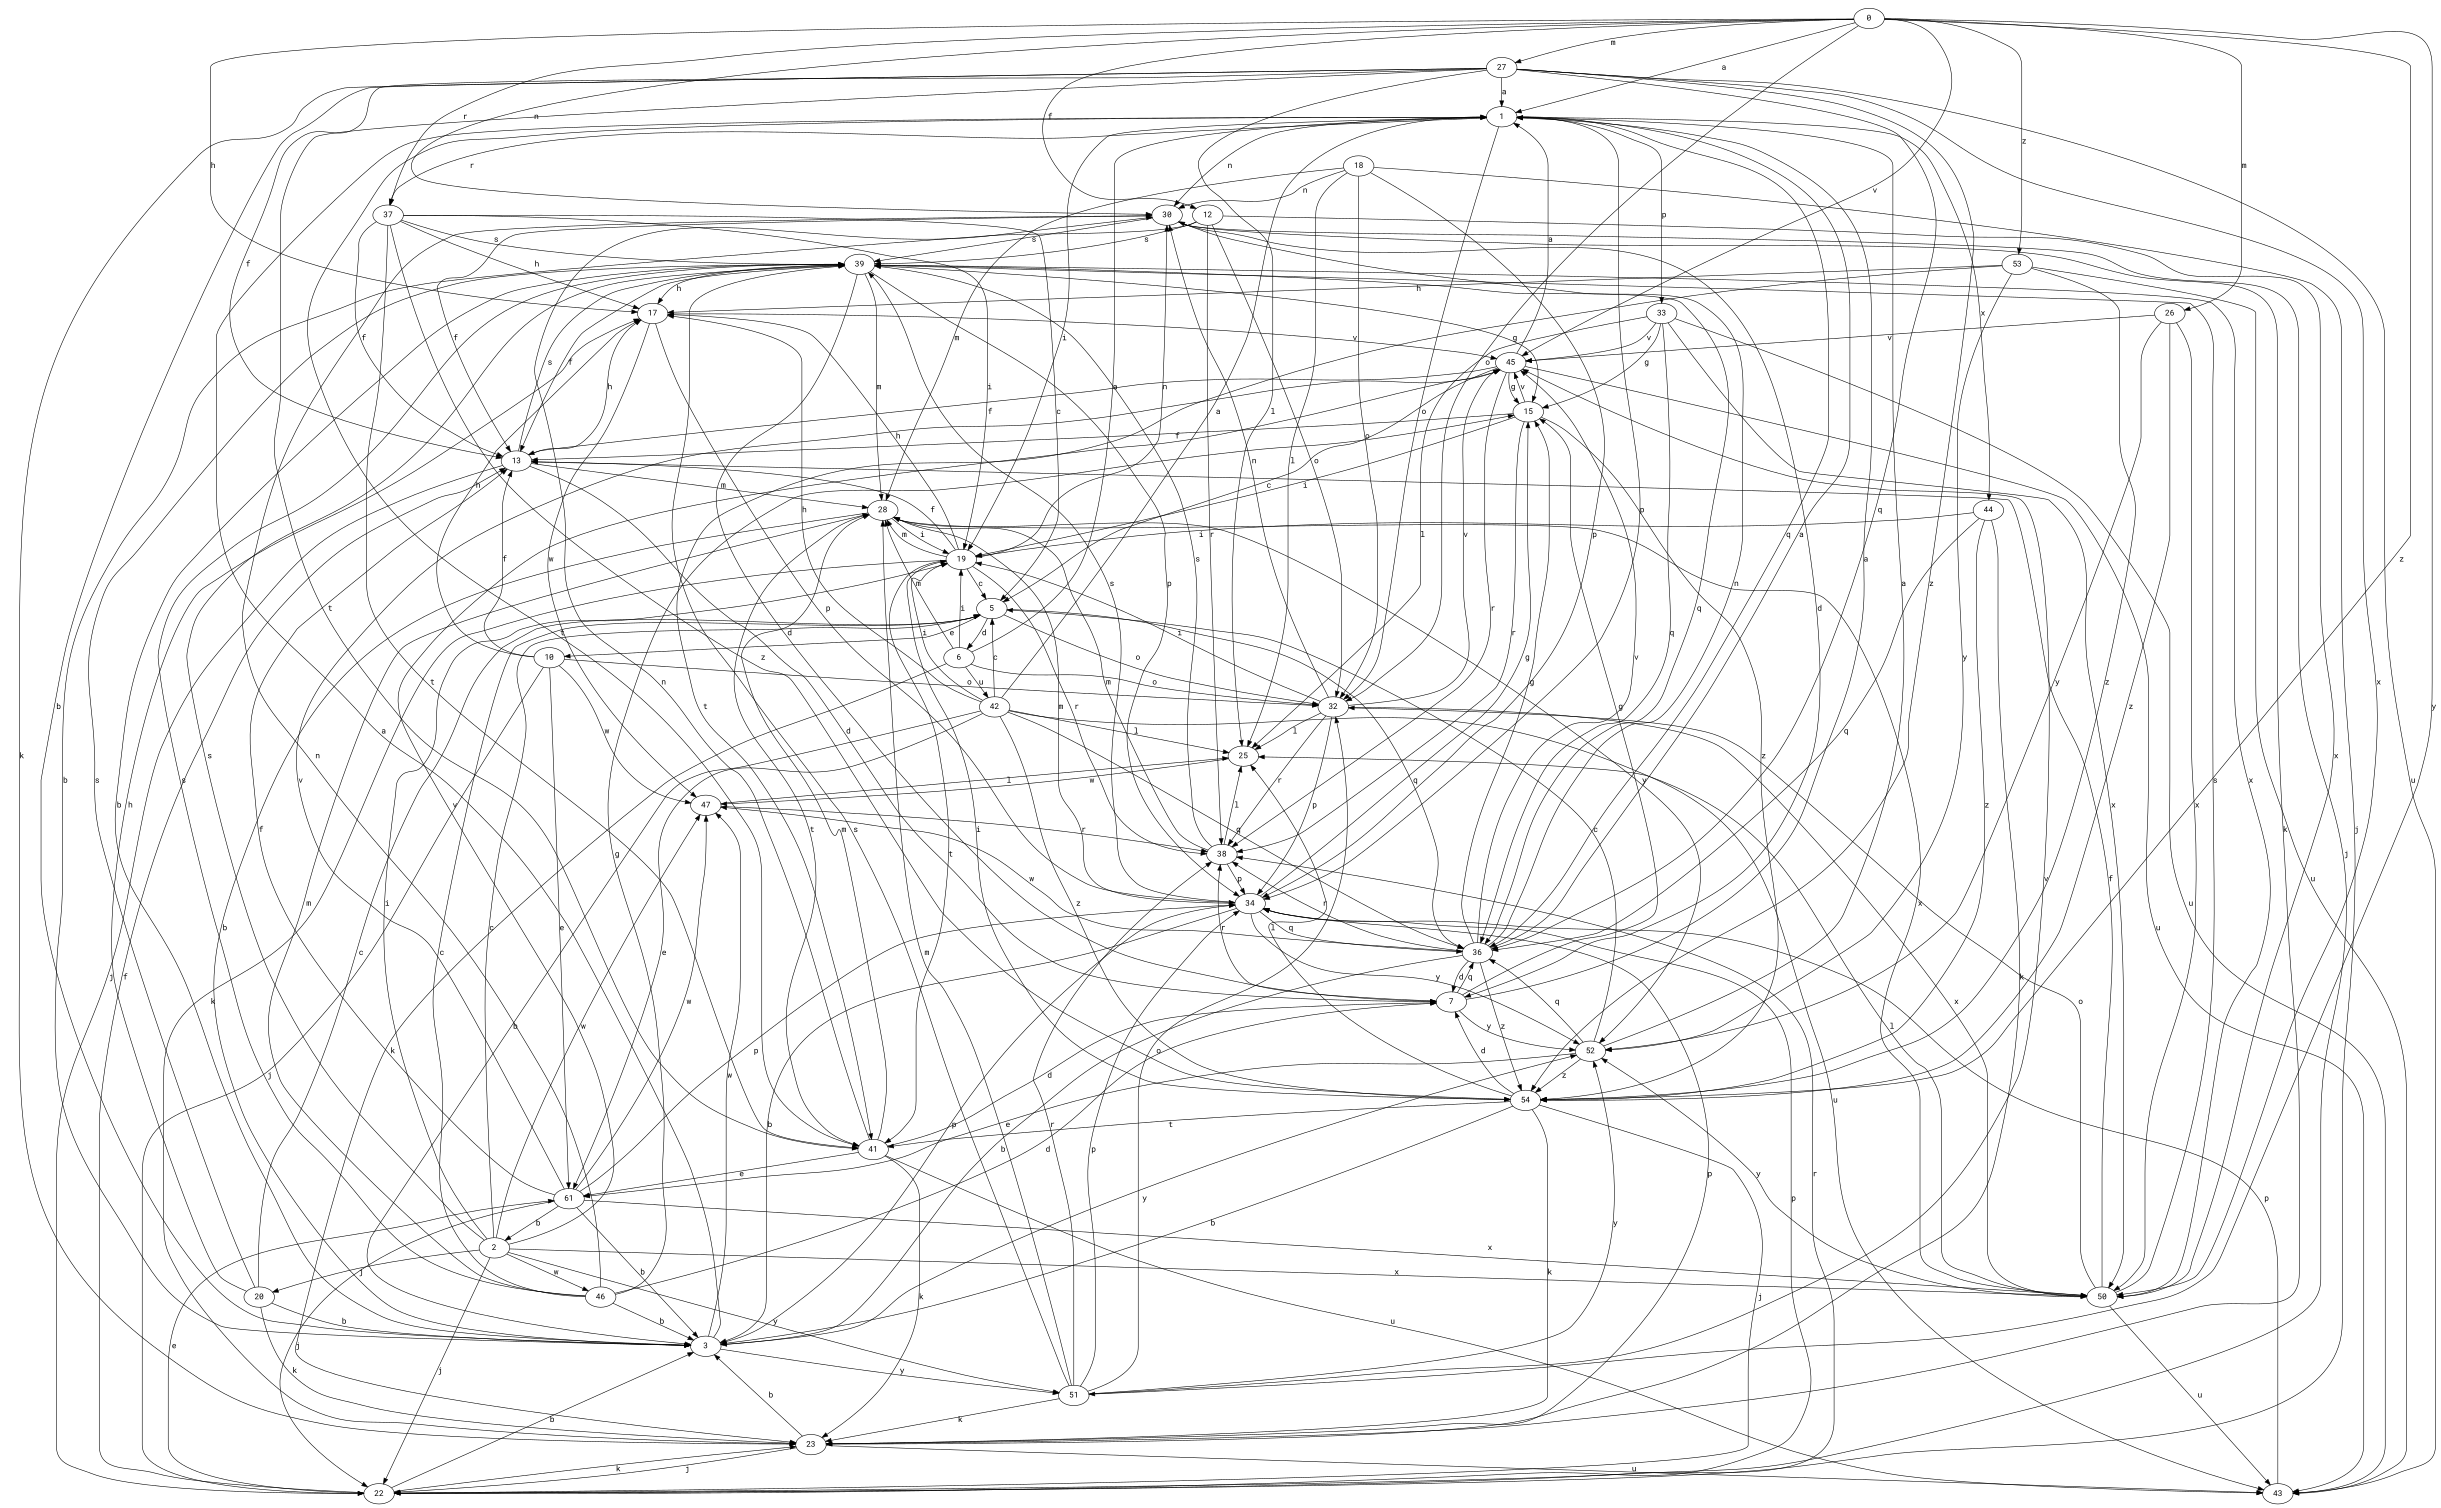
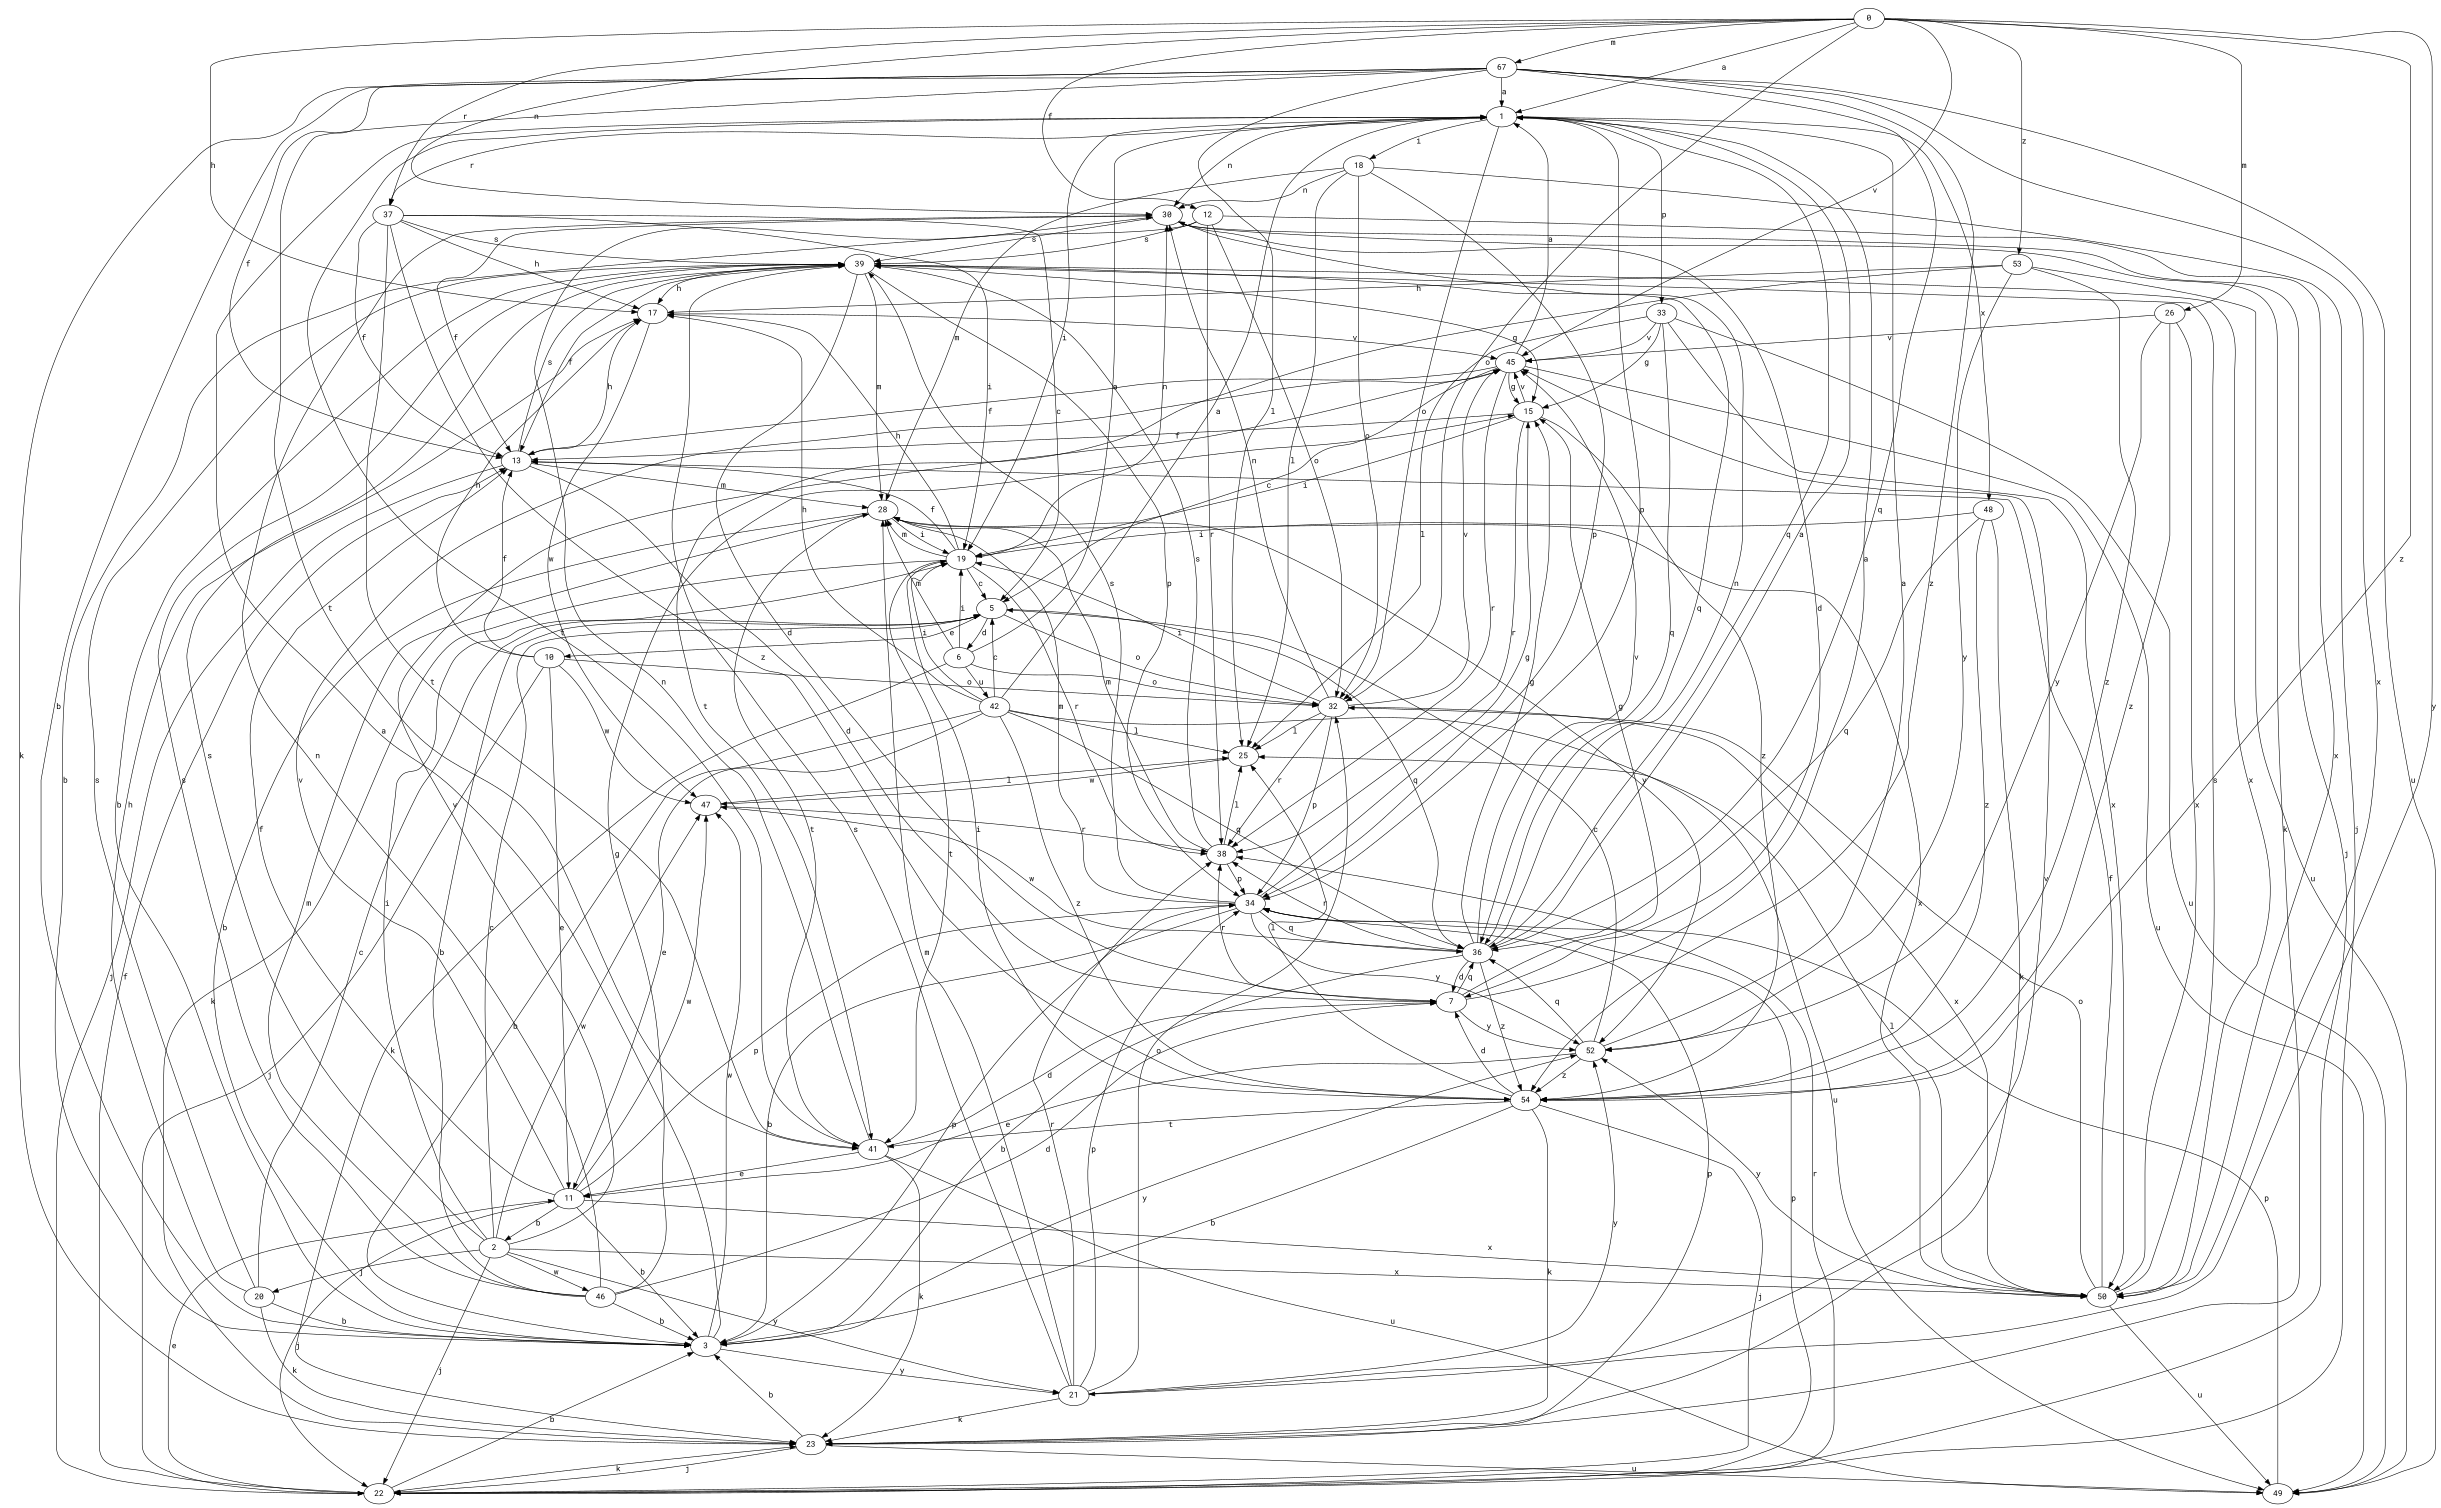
  strict digraph {
    fontname="Roboto Mono"
    node [fontname="Roboto Mono"]
    edge [fontname="Roboto Mono"]
    0
    1
    12
    17
    26
-   27
+   27 [label=67]
    30
    32
    37
    45
-   51
+   51 [label=21]
    53
    54
    18
    19
    33
    34
    36
    41
-   48 [label=44]
+   48
    39
    50
    3
    38
    47
    52
    23
    13
    25
-   43
+   43 [label=49]
    22
    7
    5
    15
    28
-   11 [label=61]
+   11
    2
    20
    46
    6
    10
    42
    0 -> 1 [label=a]
    0 -> 12 [label=f]
    0 -> 17 [label=h]
    0 -> 26 [label=m]
    0 -> 27 [label=m]
    0 -> 30 [label=n]
    0 -> 32 [label=o]
    0 -> 37 [label=r]
    0 -> 45 [label=v]
    0 -> 51 [label=y]
    0 -> 53 [label=z]
    0 -> 54 [label=z]
    1 -> 30 [label=n]
    1 -> 32 [label=o]
    1 -> 37 [label=r]
+   1 -> 18 [label=i]
    1 -> 19 [label=i]
    1 -> 33 [label=p]
    1 -> 34 [label=p]
    1 -> 36 [label=q]
    1 -> 41 [label=t]
    1 -> 48 [label=x]
    12 -> 32 [label=o]
    12 -> 39 [label=s]
    12 -> 50 [label=x]
    12 -> 3 [label=b]
    12 -> 38 [label=r]
    17 -> 45 [label=v]
-   17 -> 34 [label=p]
    17 -> 47 [label=w]
    26 -> 45 [label=v]
    26 -> 54 [label=z]
    26 -> 50 [label=x]
    26 -> 52 [label=y]
    27 -> 1 [label=a]
    27 -> 54 [label=z]
    27 -> 36 [label=q]
    27 -> 41 [label=t]
    27 -> 50 [label=x]
    27 -> 3 [label=b]
    27 -> 23 [label=k]
    27 -> 13 [label=f]
    27 -> 25 [label=l]
    27 -> 43 [label=u]
    30 -> 39 [label=s]
    30 -> 23 [label=k]
    30 -> 13 [label=f]
    30 -> 22 [label=j]
    30 -> 7 [label=d]
    32 -> 30 [label=n]
    32 -> 45 [label=v]
    32 -> 19 [label=i]
    32 -> 34 [label=p]
    32 -> 50 [label=x]
    32 -> 38 [label=r]
    32 -> 25 [label=l]
    37 -> 17 [label=h]
    37 -> 54 [label=z]
    37 -> 19 [label=i]
    37 -> 41 [label=t]
    37 -> 39 [label=s]
    37 -> 13 [label=f]
    37 -> 5 [label=c]
    45 -> 1 [label=a]
    45 -> 38 [label=r]
    45 -> 13 [label=f]
    45 -> 43 [label=u]
    45 -> 5 [label=c]
    45 -> 15 [label=g]
    51 -> 32 [label=o]
    51 -> 45 [label=v]
    51 -> 34 [label=p]
    51 -> 39 [label=s]
    51 -> 38 [label=r]
    51 -> 52 [label=y]
    51 -> 23 [label=k]
    51 -> 28 [label=m]
    53 -> 17 [label=h]
    53 -> 54 [label=z]
    53 -> 41 [label=t]
    53 -> 52 [label=y]
    53 -> 43 [label=u]
    54 -> 19 [label=i]
    54 -> 41 [label=t]
    54 -> 3 [label=b]
    54 -> 23 [label=k]
    54 -> 25 [label=l]
    54 -> 22 [label=j]
    54 -> 7 [label=d]
    18 -> 30 [label=n]
    18 -> 32 [label=o]
    18 -> 34 [label=p]
    18 -> 25 [label=l]
    18 -> 22 [label=j]
    18 -> 28 [label=m]
    19 -> 17 [label=h]
    19 -> 30 [label=n]
    19 -> 41 [label=t]
    19 -> 38 [label=r]
    19 -> 23 [label=k]
    19 -> 13 [label=f]
    19 -> 5 [label=c]
    19 -> 28 [label=m]
    33 -> 45 [label=v]
    33 -> 36 [label=q]
    33 -> 50 [label=x]
    33 -> 25 [label=l]
    33 -> 43 [label=u]
    33 -> 15 [label=g]
    34 -> 36 [label=q]
    34 -> 39 [label=s]
    34 -> 3 [label=b]
    34 -> 52 [label=y]
    34 -> 15 [label=g]
    34 -> 28 [label=m]
    36 -> 1 [label=a]
    36 -> 30 [label=n]
    36 -> 45 [label=v]
    36 -> 54 [label=z]
    36 -> 3 [label=b]
    36 -> 38 [label=r]
    36 -> 47 [label=w]
    36 -> 7 [label=d]
    36 -> 15 [label=g]
    41 -> 30 [label=n]
    41 -> 23 [label=k]
    41 -> 43 [label=u]
    41 -> 7 [label=d]
-   41 -> 28 [label=m]
    41 -> 11 [label=e]
    48 -> 54 [label=z]
    48 -> 19 [label=i]
    48 -> 36 [label=q]
    48 -> 23 [label=k]
    39 -> 17 [label=h]
    39 -> 34 [label=p]
    39 -> 36 [label=q]
    39 -> 50 [label=x]
    39 -> 3 [label=b]
    39 -> 13 [label=f]
    39 -> 7 [label=d]
    39 -> 15 [label=g]
    39 -> 28 [label=m]
    50 -> 32 [label=o]
    50 -> 39 [label=s]
    50 -> 52 [label=y]
    50 -> 13 [label=f]
    50 -> 25 [label=l]
    50 -> 43 [label=u]
    3 -> 1 [label=a]
    3 -> 51 [label=y]
    3 -> 34 [label=p]
    3 -> 47 [label=w]
    3 -> 52 [label=y]
    38 -> 34 [label=p]
    38 -> 39 [label=s]
    38 -> 25 [label=l]
    38 -> 28 [label=m]
    47 -> 38 [label=r]
    47 -> 25 [label=l]
    52 -> 1 [label=a]
    52 -> 54 [label=z]
    52 -> 36 [label=q]
    52 -> 5 [label=c]
    52 -> 11 [label=e]
    23 -> 34 [label=p]
    23 -> 3 [label=b]
    23 -> 43 [label=u]
    23 -> 22 [label=j]
    13 -> 17 [label=h]
    13 -> 39 [label=s]
    13 -> 22 [label=j]
    13 -> 7 [label=d]
    13 -> 28 [label=m]
    25 -> 47 [label=w]
    43 -> 34 [label=p]
    22 -> 34 [label=p]
    22 -> 3 [label=b]
    22 -> 38 [label=r]
    22 -> 23 [label=k]
    22 -> 13 [label=f]
    22 -> 11 [label=e]
    7 -> 1 [label=a]
    7 -> 36 [label=q]
    7 -> 38 [label=r]
    7 -> 52 [label=y]
    7 -> 15 [label=g]
    5 -> 32 [label=o]
    5 -> 36 [label=q]
    5 -> 6 [label=d]
    5 -> 10 [label=e]
    15 -> 45 [label=v]
    15 -> 54 [label=z]
    15 -> 19 [label=i]
    15 -> 38 [label=r]
    15 -> 13 [label=f]
    28 -> 19 [label=i]
    28 -> 41 [label=t]
    28 -> 50 [label=x]
    28 -> 3 [label=b]
    28 -> 52 [label=y]
    11 -> 45 [label=v]
    11 -> 34 [label=p]
    11 -> 50 [label=x]
    11 -> 3 [label=b]
    11 -> 47 [label=w]
    11 -> 13 [label=f]
    11 -> 22 [label=j]
    11 -> 2 [label=b]
    2 -> 45 [label=v]
    2 -> 51 [label=y]
    2 -> 19 [label=i]
    2 -> 39 [label=s]
    2 -> 50 [label=x]
    2 -> 47 [label=w]
    2 -> 22 [label=j]
    2 -> 5 [label=c]
    2 -> 20 [label=j]
    2 -> 46 [label=w]
    20 -> 17 [label=h]
    20 -> 39 [label=s]
    20 -> 3 [label=b]
    20 -> 23 [label=k]
    20 -> 5 [label=c]
    46 -> 30 [label=n]
    46 -> 39 [label=s]
    46 -> 3 [label=b]
    46 -> 7 [label=d]
-   46 -> 5 [label=c]
+   46 -> 5 [label=b]
    46 -> 15 [label=g]
    46 -> 28 [label=m]
    6 -> 1 [label=a]
    6 -> 32 [label=o]
    6 -> 19 [label=i]
    6 -> 23 [label=k]
    6 -> 28 [label=m]
    6 -> 42 [label=u]
    10 -> 17 [label=h]
    10 -> 32 [label=o]
    10 -> 47 [label=w]
    10 -> 13 [label=f]
    10 -> 22 [label=j]
    10 -> 11 [label=e]
    42 -> 1 [label=a]
    42 -> 17 [label=h]
    42 -> 54 [label=z]
    42 -> 19 [label=i]
    42 -> 36 [label=q]
    42 -> 3 [label=b]
    42 -> 25 [label=l]
    42 -> 43 [label=u]
    42 -> 5 [label=c]
    42 -> 11 [label=e]
  }
